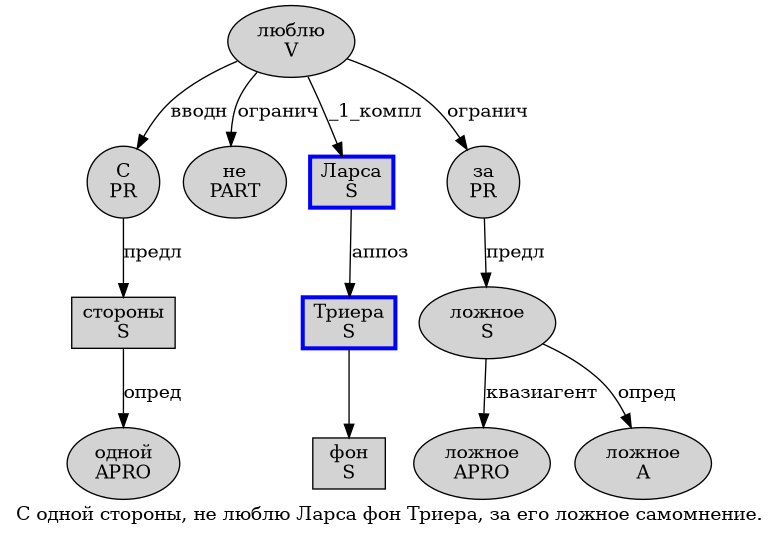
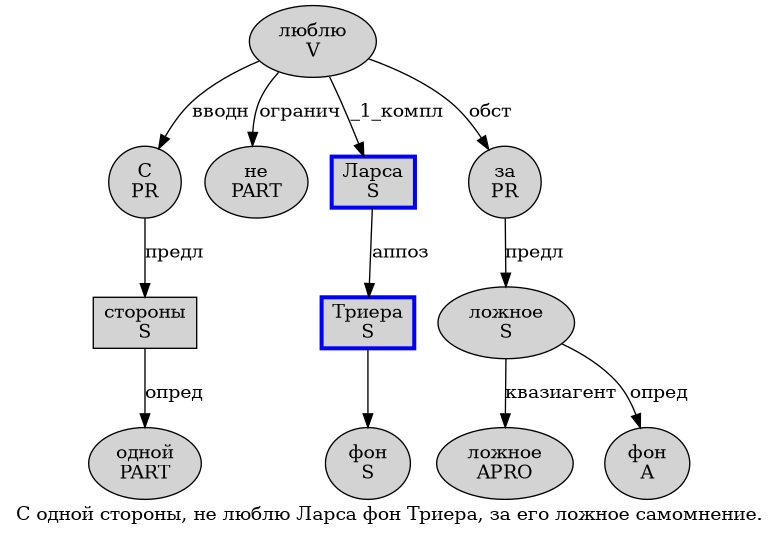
  digraph {
    label="С одной стороны, не люблю Ларса фон Триера, за его ложное самомнение."
    node [fillcolor=lightgray penwidth=1 shape=ellipse style=filled]
    n1 [label="С\nPR"]
    n2 [label="стороны\nS" shape=box]
-   n3 [label="одной\nAPRO"]
+   n3 [label="одной\nPART"]
    n4 [label="не\nPART"]
    n5 [label="люблю\nV"]
    n6 [color=blue label="Ларса\nS" penwidth=3 shape=box]
    n7 [label="за\nPR"]
    n8 [color=blue label="Триера\nS" penwidth=3 shape=box]
    n9 [label="ложное\nS"]
-   n10 [label="фон\nS" shape=box]
+   n10 [label="фон\nS"]
    n11 [label="ложное\nAPRO"]
-   n12 [label="ложное\nA"]
+   n12 [label="фон\nA"]
    n1 -> n2 [label="предл"]
    n2 -> n3 [label="опред"]
    n5 -> n1 [label="вводн"]
    n5 -> n4 [label="огранич"]
    n5 -> n6 [label="_1_компл"]
-   n5 -> n7 [label="огранич"]
+   n5 -> n7 [label="обст"]
    n6 -> n8 [label="аппоз"]
    n7 -> n9 [label="предл"]
    n8 -> n10
    n9 -> n11 [label="квазиагент"]
    n9 -> n12 [label="опред"]
  }
